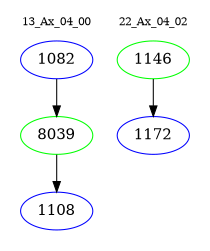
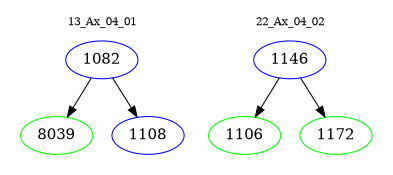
  digraph {
    node [color=blue]
    edge [color=black]
    n1 [label=1082]
    n2 [color=green label=8039]
    n3 [label=1108]
-   n4 [color=green label=1146]
-   n6 [label=1172]
+   n4 [label=1146]
+   n5 [color=green label=1106]
+   n6 [color=green label=1172]
    subgraph cluster_1 {
      color=white
      fontsize=10
-     label="13_Ax_04_00"
+     label="13_Ax_04_01"
      n1
      n2
      n3
    }
    subgraph cluster_2 {
      color=white
      fontsize=10
      label="22_Ax_04_02"
      n4
+     n5
      n6
    }
    n1 -> n2
-   n2 -> n3
+   n1 -> n3
+   n4 -> n5
    n4 -> n6
  }
